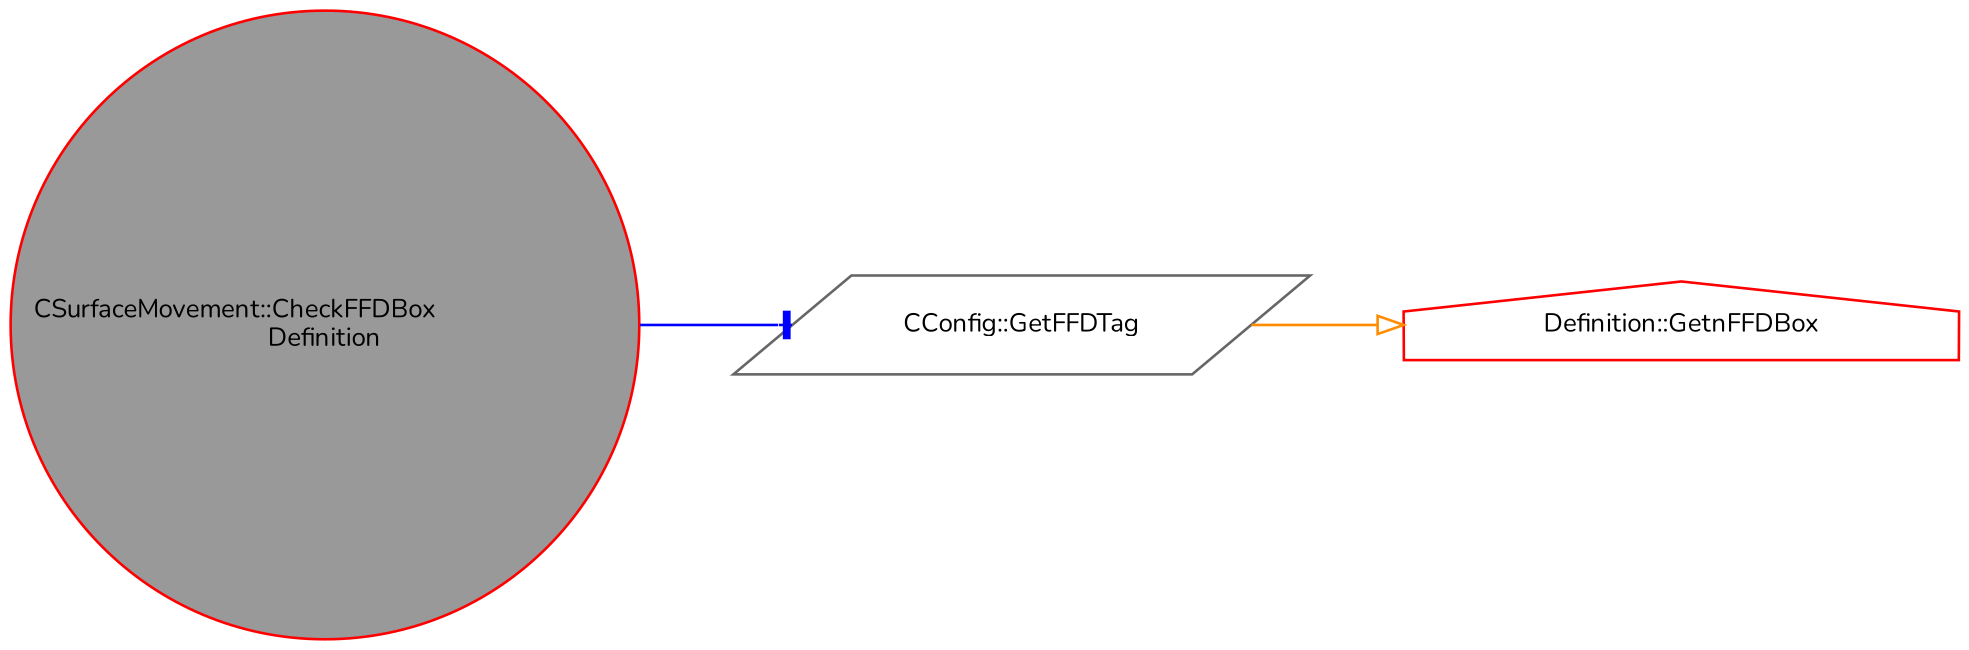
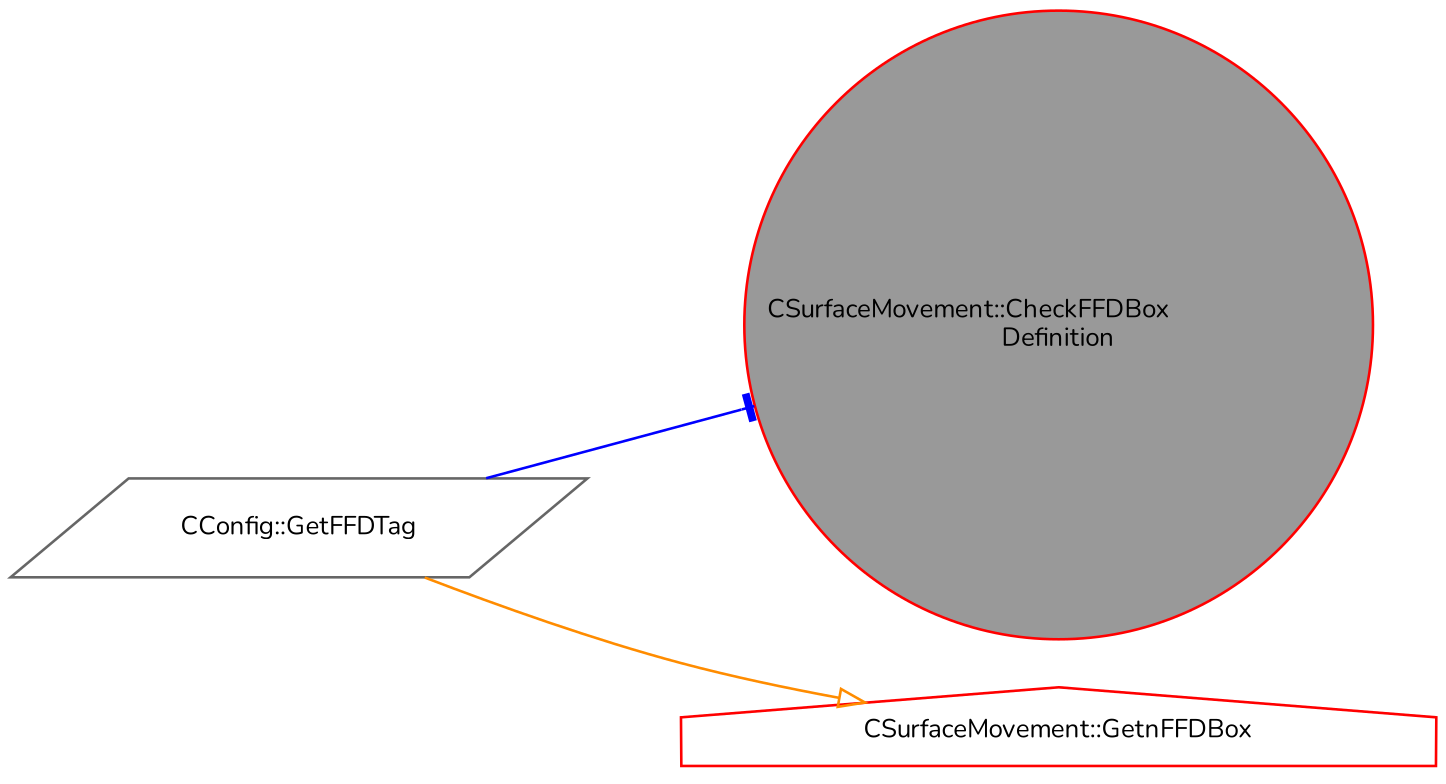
  digraph {
    fontname=Nunito
    rankdir=LR
    node [color=red fillcolor=white fontname=Nunito fontsize=10 style=filled]
    edge [fontname=Nunito fontsize=10 labelfontname=Helvetica labelfontsize=10 style=solid]
    n1 [fillcolor=grey60 fontcolor=black height=0.2 label="CSurfaceMovement::CheckFFDBox\lDefinition" shape=circle width=0.4]
    n2 [color=gray40 height=0.2 label="CConfig::GetFFDTag" shape=parallelogram width=0.4]
-   n3 [height=0.2 label="Definition::GetnFFDBox" shape=house width=0.4]
-   n1 -> n2 [arrowhead=tee color=blue]
+   n3 [height=0.2 label="CSurfaceMovement::GetnFFDBox" shape=house width=0.4]
+   n2 -> n1 [arrowhead=tee color=blue]
    n2 -> n3 [arrowhead=onormal color=darkorange]
  }
